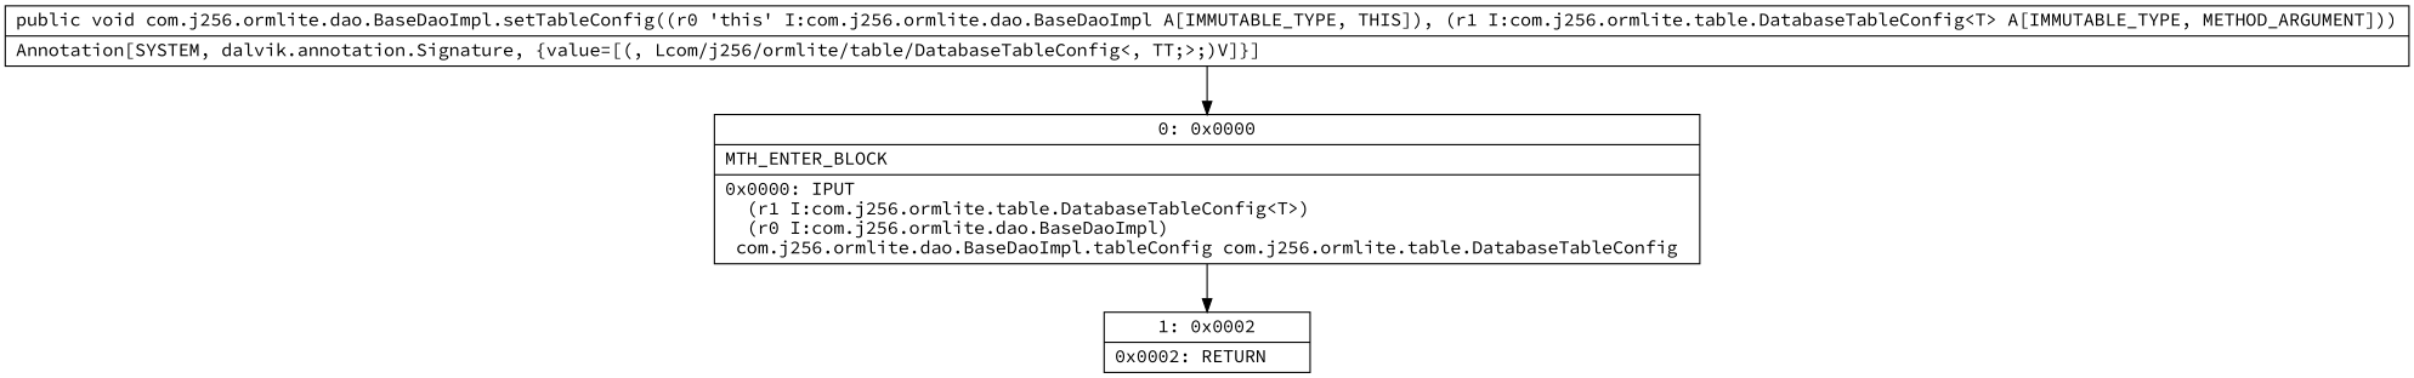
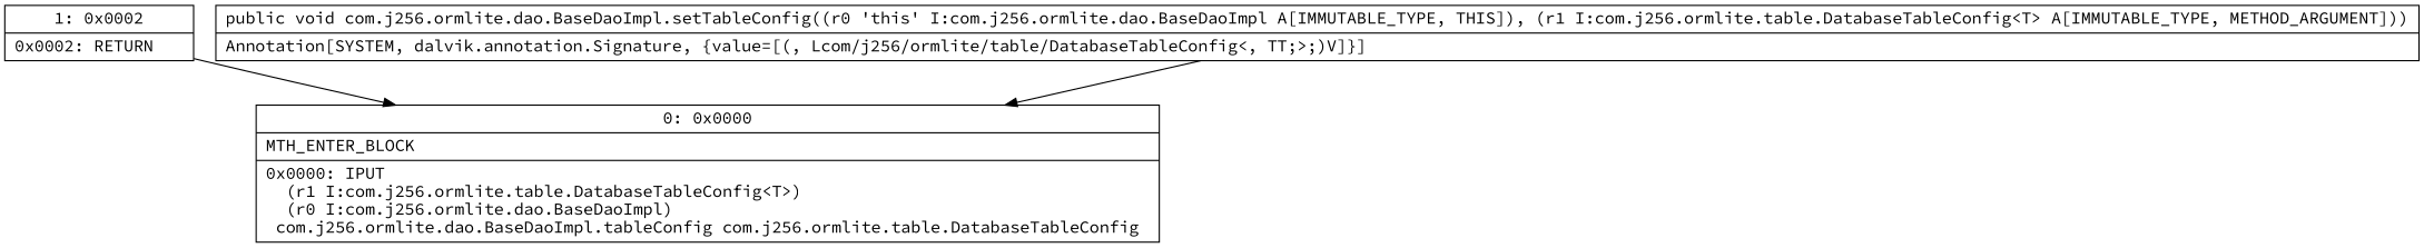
  digraph {
    fontname="Source Code Pro"
    node [shape=record fontname="Source Code Pro"]
    edge [fontname="Source Code Pro"]
    n1 [label="{0\:\ 0x0000|MTH_ENTER_BLOCK\l|0x0000: IPUT  \l  (r1 I:com.j256.ormlite.table.DatabaseTableConfig\<T\>)\l  (r0 I:com.j256.ormlite.dao.BaseDaoImpl)\l com.j256.ormlite.dao.BaseDaoImpl.tableConfig com.j256.ormlite.table.DatabaseTableConfig \l}"]
    n2 [label="{1\:\ 0x0002|0x0002: RETURN   \l}"]
    n3 [label="{public void com.j256.ormlite.dao.BaseDaoImpl.setTableConfig((r0 'this' I:com.j256.ormlite.dao.BaseDaoImpl A[IMMUTABLE_TYPE, THIS]), (r1 I:com.j256.ormlite.table.DatabaseTableConfig\<T\> A[IMMUTABLE_TYPE, METHOD_ARGUMENT]))  | Annotation[SYSTEM, dalvik.annotation.Signature, \{value=[(, Lcom\/j256\/ormlite\/table\/DatabaseTableConfig\<, TT;\>;)V]\}]\l}"]
-   n1 -> n2
+   n2 -> n1
    n3 -> n1
  }
